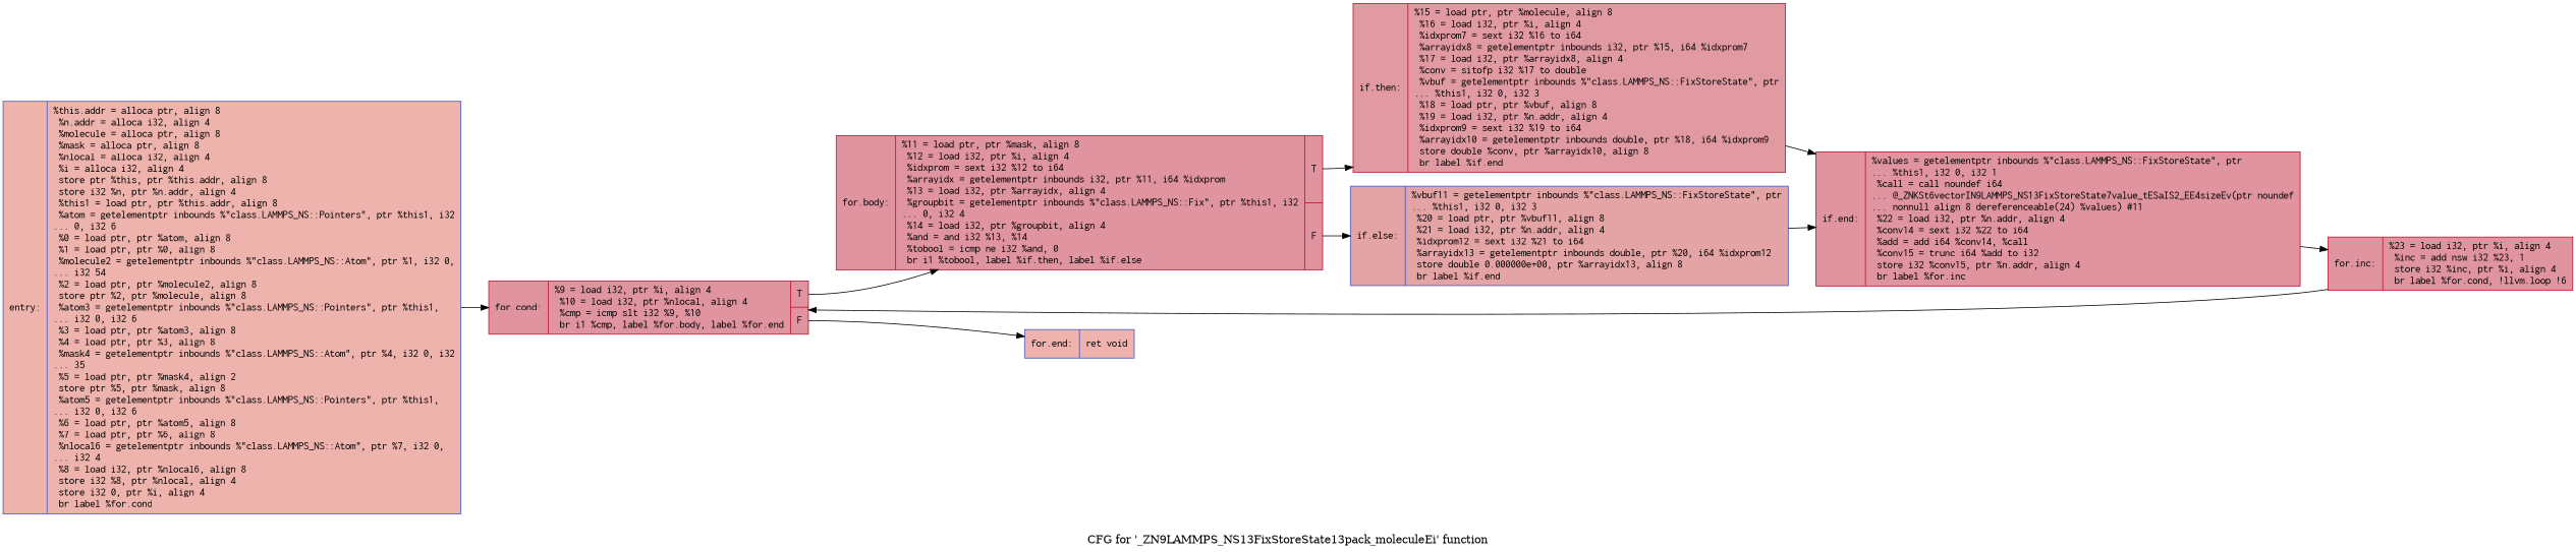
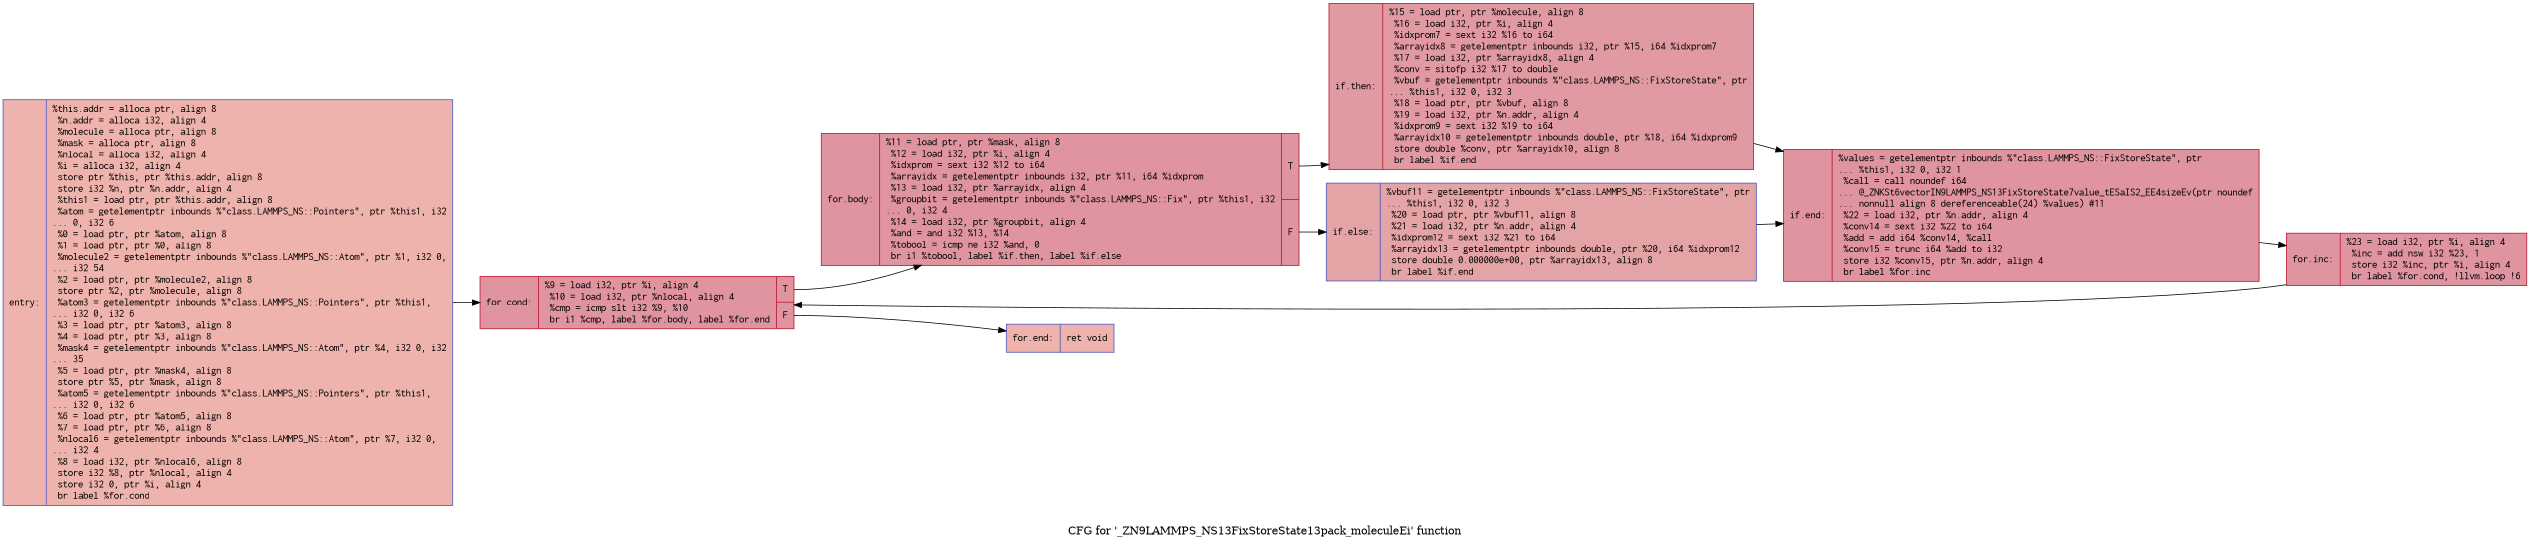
  digraph {
    label="CFG for '_ZN9LAMMPS_NS13FixStoreState13pack_moleculeEi' function"
    rankdir=LR
    node [color="#b70d28ff" fillcolor="#b70d2870" fontname=Courier shape=record style=filled]
-   n1 [color="#3d50c3ff" fillcolor="#d6524470" label="{entry:\l|  %this.addr = alloca ptr, align 8\l  %n.addr = alloca i32, align 4\l  %molecule = alloca ptr, align 8\l  %mask = alloca ptr, align 8\l  %nlocal = alloca i32, align 4\l  %i = alloca i32, align 4\l  store ptr %this, ptr %this.addr, align 8\l  store i32 %n, ptr %n.addr, align 4\l  %this1 = load ptr, ptr %this.addr, align 8\l  %atom = getelementptr inbounds %\"class.LAMMPS_NS::Pointers\", ptr %this1, i32\l... 0, i32 6\l  %0 = load ptr, ptr %atom, align 8\l  %1 = load ptr, ptr %0, align 8\l  %molecule2 = getelementptr inbounds %\"class.LAMMPS_NS::Atom\", ptr %1, i32 0,\l... i32 54\l  %2 = load ptr, ptr %molecule2, align 8\l  store ptr %2, ptr %molecule, align 8\l  %atom3 = getelementptr inbounds %\"class.LAMMPS_NS::Pointers\", ptr %this1,\l... i32 0, i32 6\l  %3 = load ptr, ptr %atom3, align 8\l  %4 = load ptr, ptr %3, align 8\l  %mask4 = getelementptr inbounds %\"class.LAMMPS_NS::Atom\", ptr %4, i32 0, i32\l... 35\l  %5 = load ptr, ptr %mask4, align 2\l  store ptr %5, ptr %mask, align 8\l  %atom5 = getelementptr inbounds %\"class.LAMMPS_NS::Pointers\", ptr %this1,\l... i32 0, i32 6\l  %6 = load ptr, ptr %atom5, align 8\l  %7 = load ptr, ptr %6, align 8\l  %nlocal6 = getelementptr inbounds %\"class.LAMMPS_NS::Atom\", ptr %7, i32 0,\l... i32 4\l  %8 = load i32, ptr %nlocal6, align 8\l  store i32 %8, ptr %nlocal, align 4\l  store i32 0, ptr %i, align 4\l  br label %for.cond\l}"]
+   n1 [color="#3d50c3ff" fillcolor="#d6524470" label="{entry:\l|  %this.addr = alloca ptr, align 8\l  %n.addr = alloca i32, align 4\l  %molecule = alloca ptr, align 8\l  %mask = alloca ptr, align 8\l  %nlocal = alloca i32, align 4\l  %i = alloca i32, align 4\l  store ptr %this, ptr %this.addr, align 8\l  store i32 %n, ptr %n.addr, align 4\l  %this1 = load ptr, ptr %this.addr, align 8\l  %atom = getelementptr inbounds %\"class.LAMMPS_NS::Pointers\", ptr %this1, i32\l... 0, i32 6\l  %0 = load ptr, ptr %atom, align 8\l  %1 = load ptr, ptr %0, align 8\l  %molecule2 = getelementptr inbounds %\"class.LAMMPS_NS::Atom\", ptr %1, i32 0,\l... i32 54\l  %2 = load ptr, ptr %molecule2, align 8\l  store ptr %2, ptr %molecule, align 8\l  %atom3 = getelementptr inbounds %\"class.LAMMPS_NS::Pointers\", ptr %this1,\l... i32 0, i32 6\l  %3 = load ptr, ptr %atom3, align 8\l  %4 = load ptr, ptr %3, align 8\l  %mask4 = getelementptr inbounds %\"class.LAMMPS_NS::Atom\", ptr %4, i32 0, i32\l... 35\l  %5 = load ptr, ptr %mask4, align 8\l  store ptr %5, ptr %mask, align 8\l  %atom5 = getelementptr inbounds %\"class.LAMMPS_NS::Pointers\", ptr %this1,\l... i32 0, i32 6\l  %6 = load ptr, ptr %atom5, align 8\l  %7 = load ptr, ptr %6, align 8\l  %nlocal6 = getelementptr inbounds %\"class.LAMMPS_NS::Atom\", ptr %7, i32 0,\l... i32 4\l  %8 = load i32, ptr %nlocal6, align 8\l  store i32 %8, ptr %nlocal, align 4\l  store i32 0, ptr %i, align 4\l  br label %for.cond\l}"]
    n2 [label="{for.cond:\l|  %9 = load i32, ptr %i, align 4\l  %10 = load i32, ptr %nlocal, align 4\l  %cmp = icmp slt i32 %9, %10\l  br i1 %cmp, label %for.body, label %for.end\l|{<s0>T|<s1>F}}"]
    n3 [label="{for.body:\l|  %11 = load ptr, ptr %mask, align 8\l  %12 = load i32, ptr %i, align 4\l  %idxprom = sext i32 %12 to i64\l  %arrayidx = getelementptr inbounds i32, ptr %11, i64 %idxprom\l  %13 = load i32, ptr %arrayidx, align 4\l  %groupbit = getelementptr inbounds %\"class.LAMMPS_NS::Fix\", ptr %this1, i32\l... 0, i32 4\l  %14 = load i32, ptr %groupbit, align 4\l  %and = and i32 %13, %14\l  %tobool = icmp ne i32 %and, 0\l  br i1 %tobool, label %if.then, label %if.else\l|{<s0>T|<s1>F}}"]
    n4 [color="#3d50c3ff" fillcolor="#d6524470" label="{for.end:\l|  ret void\l}"]
    n5 [fillcolor="#bb1b2c70" label="{if.then:\l|  %15 = load ptr, ptr %molecule, align 8\l  %16 = load i32, ptr %i, align 4\l  %idxprom7 = sext i32 %16 to i64\l  %arrayidx8 = getelementptr inbounds i32, ptr %15, i64 %idxprom7\l  %17 = load i32, ptr %arrayidx8, align 4\l  %conv = sitofp i32 %17 to double\l  %vbuf = getelementptr inbounds %\"class.LAMMPS_NS::FixStoreState\", ptr\l... %this1, i32 0, i32 3\l  %18 = load ptr, ptr %vbuf, align 8\l  %19 = load i32, ptr %n.addr, align 4\l  %idxprom9 = sext i32 %19 to i64\l  %arrayidx10 = getelementptr inbounds double, ptr %18, i64 %idxprom9\l  store double %conv, ptr %arrayidx10, align 8\l  br label %if.end\l}"]
    n6 [color="#3d50c3ff" fillcolor="#c32e3170" label="{if.else:\l|  %vbuf11 = getelementptr inbounds %\"class.LAMMPS_NS::FixStoreState\", ptr\l... %this1, i32 0, i32 3\l  %20 = load ptr, ptr %vbuf11, align 8\l  %21 = load i32, ptr %n.addr, align 4\l  %idxprom12 = sext i32 %21 to i64\l  %arrayidx13 = getelementptr inbounds double, ptr %20, i64 %idxprom12\l  store double 0.000000e+00, ptr %arrayidx13, align 8\l  br label %if.end\l}"]
    n7 [label="{if.end:\l|  %values = getelementptr inbounds %\"class.LAMMPS_NS::FixStoreState\", ptr\l... %this1, i32 0, i32 1\l  %call = call noundef i64\l... @_ZNKSt6vectorIN9LAMMPS_NS13FixStoreState7value_tESaIS2_EE4sizeEv(ptr noundef\l... nonnull align 8 dereferenceable(24) %values) #11\l  %22 = load i32, ptr %n.addr, align 4\l  %conv14 = sext i32 %22 to i64\l  %add = add i64 %conv14, %call\l  %conv15 = trunc i64 %add to i32\l  store i32 %conv15, ptr %n.addr, align 4\l  br label %for.inc\l}"]
    n8 [label="{for.inc:\l|  %23 = load i32, ptr %i, align 4\l  %inc = add nsw i32 %23, 1\l  store i32 %inc, ptr %i, align 4\l  br label %for.cond, !llvm.loop !6\l}"]
    n1 -> n2
    n2 -> n3 [tailport=s0]
    n2 -> n4 [tailport=s1]
    n3 -> n5 [tailport=s0]
    n3 -> n6 [tailport=s1]
    n5 -> n7
    n6 -> n7
    n7 -> n8
    n8 -> n2
  }
